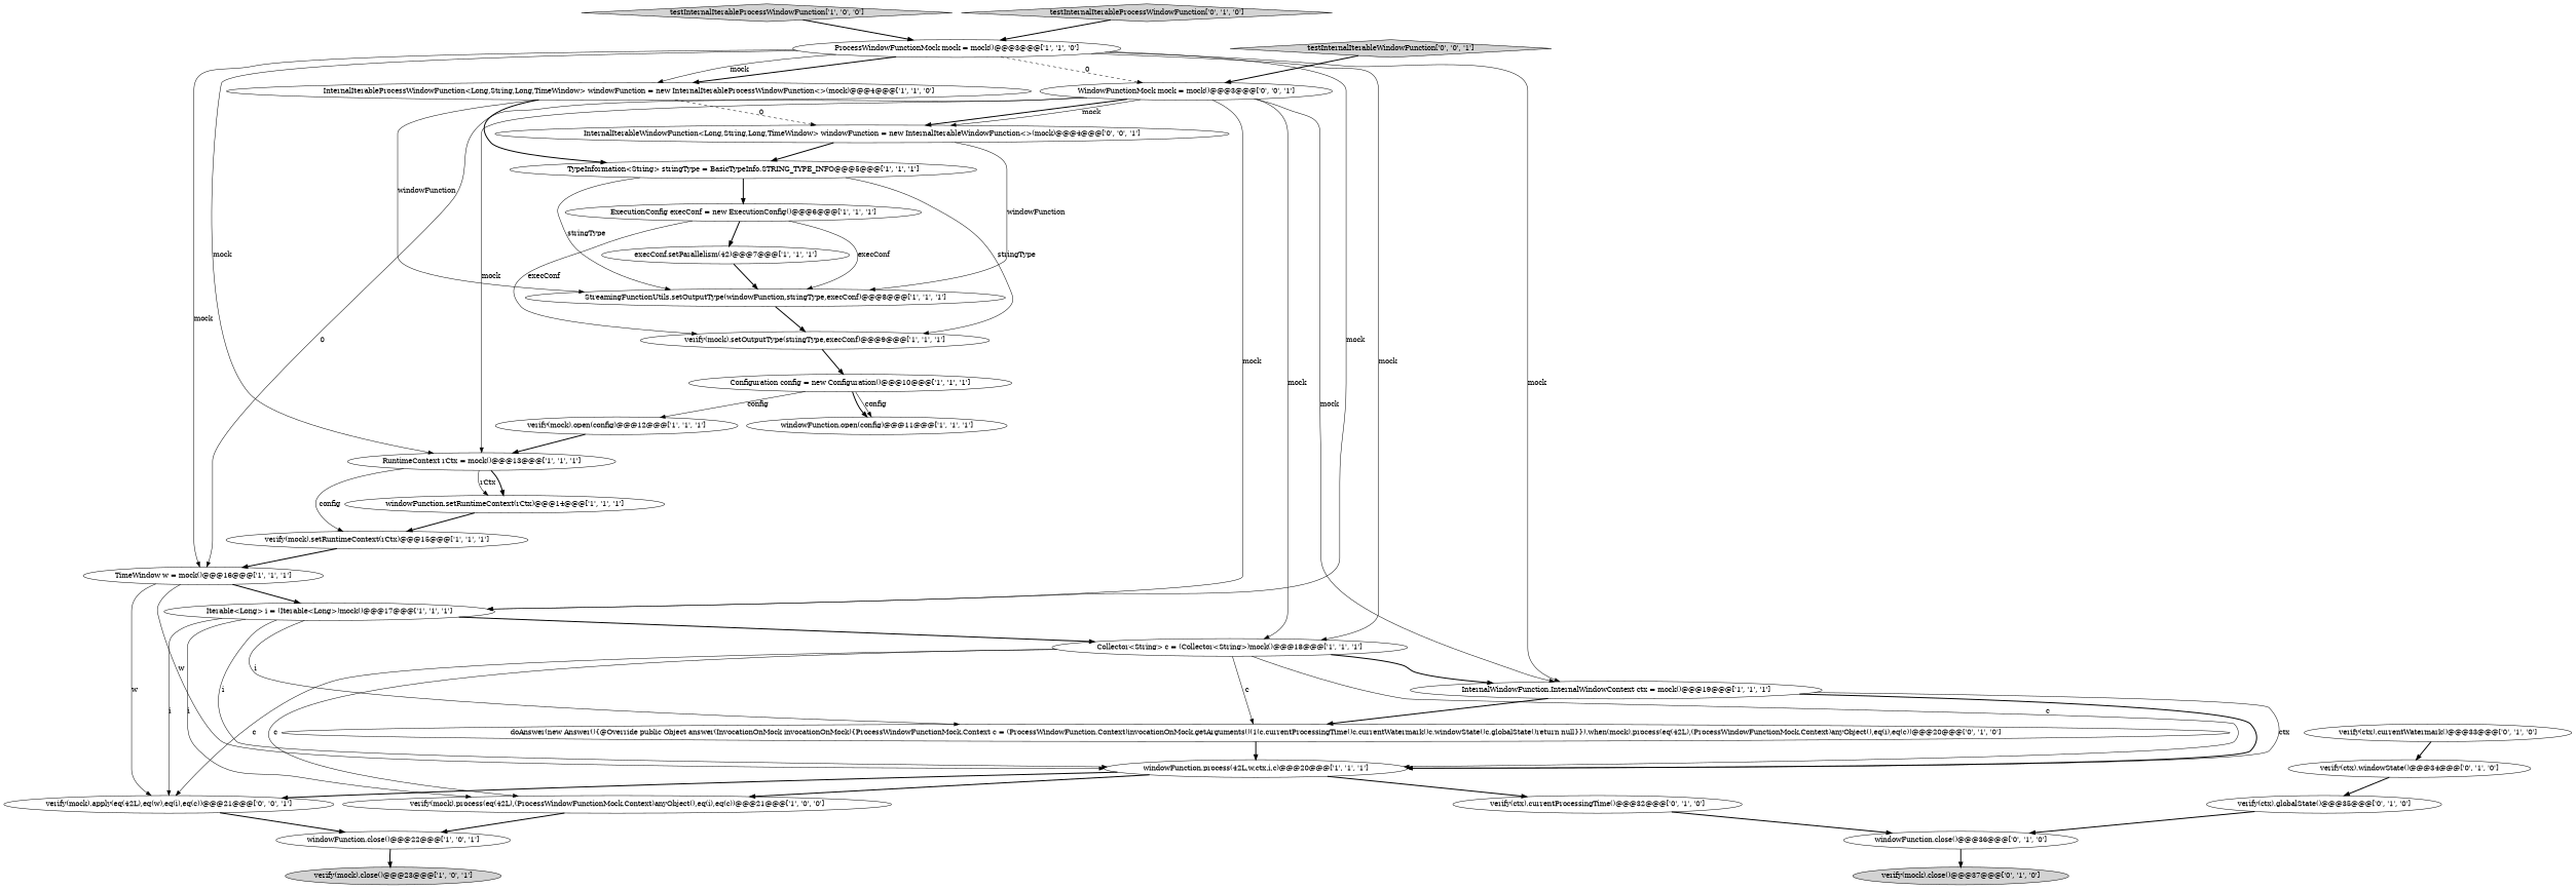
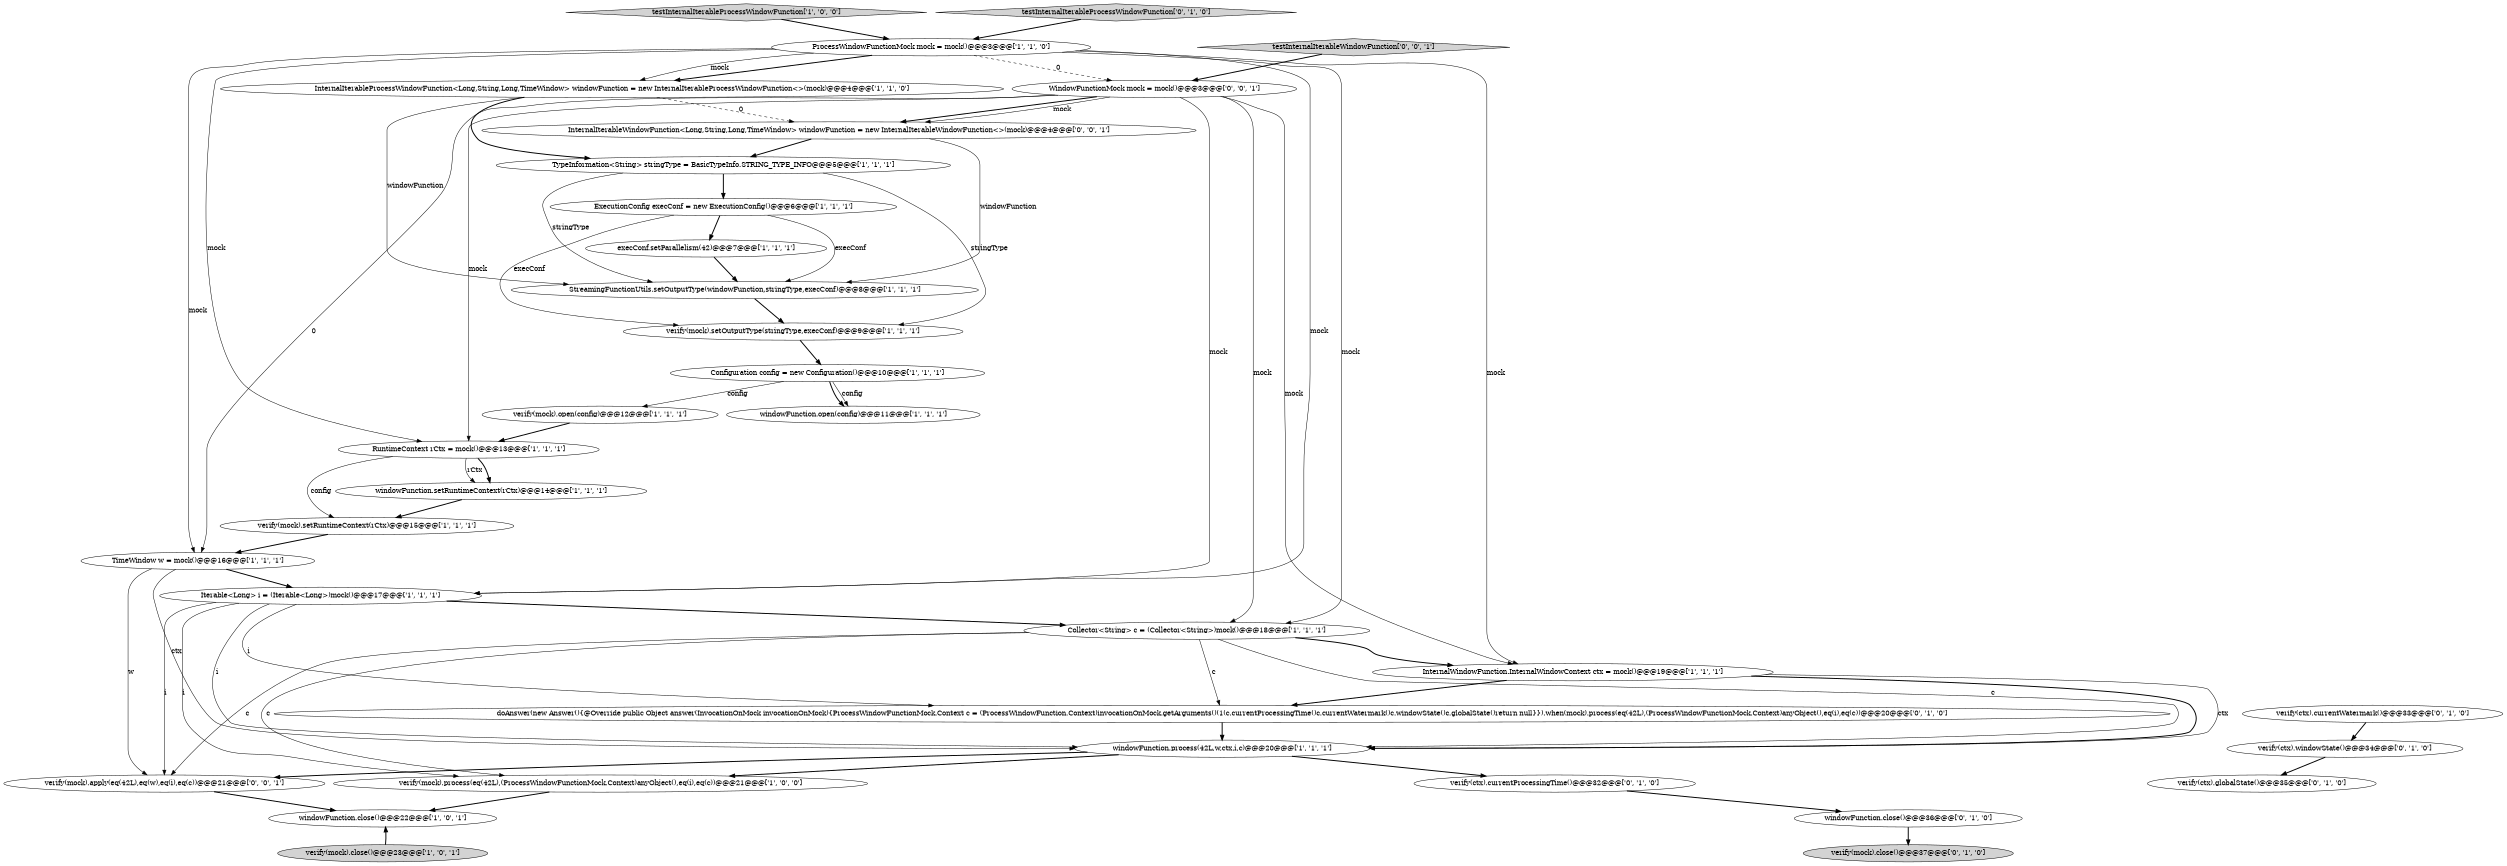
  digraph {
    node [fillcolor=white shape=ellipse style=filled]
    edge [style=bold]
    n1 [label="RuntimeContext rCtx = mock()@@@13@@@['1', '1', '1']"]
    n2 [label="verify(mock).setRuntimeContext(rCtx)@@@15@@@['1', '1', '1']"]
    n3 [label="windowFunction.setRuntimeContext(rCtx)@@@14@@@['1', '1', '1']"]
    n4 [label="TimeWindow w = mock()@@@16@@@['1', '1', '1']"]
    n5 [label="ExecutionConfig execConf = new ExecutionConfig()@@@6@@@['1', '1', '1']"]
    n6 [label="StreamingFunctionUtils.setOutputType(windowFunction,stringType,execConf)@@@8@@@['1', '1', '1']"]
    n7 [label="execConf.setParallelism(42)@@@7@@@['1', '1', '1']"]
    n8 [label="verify(mock).setOutputType(stringType,execConf)@@@9@@@['1', '1', '1']"]
    n9 [label="Configuration config = new Configuration()@@@10@@@['1', '1', '1']"]
    n10 [label="InternalIterableWindowFunction<Long,String,Long,TimeWindow> windowFunction = new InternalIterableWindowFunction<>(mock)@@@4@@@['0', '0', '1']"]
    n11 [label="TypeInformation<String> stringType = BasicTypeInfo.STRING_TYPE_INFO@@@5@@@['1', '1', '1']"]
    n12 [fillcolor=lightgray label="verify(mock).close()@@@23@@@['1', '0', '1']"]
    n13 [label="InternalWindowFunction.InternalWindowContext ctx = mock()@@@19@@@['1', '1', '1']"]
    n14 [label="doAnswer(new Answer(){@Override public Object answer(InvocationOnMock invocationOnMock){ProcessWindowFunctionMock.Context c = (ProcessWindowFunction.Context)invocationOnMock.getArguments()(1(c.currentProcessingTime()c.currentWatermark()c.windowState()c.globalState()return null}}).when(mock).process(eq(42L),(ProcessWindowFunctionMock.Context)anyObject(),eq(i),eq(c))@@@20@@@['0', '1', '0']"]
    n15 [label="windowFunction.process(42L,w,ctx,i,c)@@@20@@@['1', '1', '1']"]
    n16 [label="verify(mock).apply(eq(42L),eq(w),eq(i),eq(c))@@@21@@@['0', '0', '1']"]
    n17 [label="verify(ctx).currentProcessingTime()@@@32@@@['0', '1', '0']"]
    n18 [label="verify(mock).process(eq(42L),(ProcessWindowFunctionMock.Context)anyObject(),eq(i),eq(c))@@@21@@@['1', '0', '0']"]
    n19 [fillcolor=lightgray label="testInternalIterableProcessWindowFunction['1', '0', '0']" shape=diamond]
    n20 [label="ProcessWindowFunctionMock mock = mock()@@@3@@@['1', '1', '0']"]
    n21 [label="Iterable<Long> i = (Iterable<Long>)mock()@@@17@@@['1', '1', '1']"]
    n22 [label="Collector<String> c = (Collector<String>)mock()@@@18@@@['1', '1', '1']"]
    n23 [label="InternalIterableProcessWindowFunction<Long,String,Long,TimeWindow> windowFunction = new InternalIterableProcessWindowFunction<>(mock)@@@4@@@['1', '1', '0']"]
    n24 [label="WindowFunctionMock mock = mock()@@@3@@@['0', '0', '1']"]
    n25 [label="windowFunction.open(config)@@@11@@@['1', '1', '1']"]
    n26 [label="verify(mock).open(config)@@@12@@@['1', '1', '1']"]
    n27 [fillcolor=lightgray label="testInternalIterableProcessWindowFunction['0', '1', '0']" shape=diamond]
    n28 [label="windowFunction.close()@@@36@@@['0', '1', '0']"]
    n29 [fillcolor=lightgray label="verify(mock).close()@@@37@@@['0', '1', '0']"]
    n30 [label="windowFunction.close()@@@22@@@['1', '0', '1']"]
    n31 [label="verify(ctx).currentWatermark()@@@33@@@['0', '1', '0']"]
    n32 [label="verify(ctx).windowState()@@@34@@@['0', '1', '0']"]
    n33 [label="verify(ctx).globalState()@@@35@@@['0', '1', '0']"]
    n34 [fillcolor=lightgray label="testInternalIterableWindowFunction['0', '0', '1']" shape=diamond]
    n1 -> n2 [label=config style=solid]
    n1 -> n3
    n1 -> n3 [label=rCtx style=solid]
    n2 -> n4
    n3 -> n2
-   n4 -> n15 [label=w style=solid]
+   n4 -> n15 [label=ctx style=solid]
    n4 -> n16 [label=w style=solid]
    n4 -> n21
    n5 -> n6 [label=execConf style=solid]
    n5 -> n7
    n5 -> n8 [label=execConf style=solid]
    n6 -> n8
    n7 -> n6
    n8 -> n9
    n9 -> n25 [label=config style=solid]
    n9 -> n25
    n9 -> n26 [label=config style=solid]
    n10 -> n6 [label=windowFunction style=solid]
    n10 -> n11
    n11 -> n5
    n11 -> n6 [label=stringType style=solid]
    n11 -> n8 [label=stringType style=solid]
    n13 -> n14
    n13 -> n15 [label=ctx style=solid]
    n13 -> n15
    n14 -> n15
    n15 -> n16
    n15 -> n17
    n15 -> n18
    n16 -> n30
    n17 -> n28
    n18 -> n30
    n19 -> n20
    n20 -> n1 [label=mock style=solid]
    n20 -> n4 [label=mock style=solid]
    n20 -> n13 [label=mock style=solid]
    n20 -> n21 [label=mock style=solid]
    n20 -> n22 [label=mock style=solid]
    n20 -> n23 [label=mock style=solid]
    n20 -> n23
    n20 -> n24 [label=0 style=dashed]
    n21 -> n14 [label=i style=solid]
    n21 -> n15 [label=i style=solid]
    n21 -> n16 [label=i style=solid]
    n21 -> n18 [label=i style=solid]
    n21 -> n22
    n22 -> n13
    n22 -> n14 [label=c style=solid]
    n22 -> n15 [label=c style=solid]
    n22 -> n16 [label=c style=solid]
    n22 -> n18 [label=c style=solid]
    n23 -> n6 [label=windowFunction style=solid]
    n23 -> n10 [label=0 style=dashed]
    n23 -> n11
    n24 -> n1 [label=mock style=solid]
    n24 -> n4 [label=0 style=solid]
    n24 -> n10
    n24 -> n10 [label=mock style=solid]
    n24 -> n13 [label=mock style=solid]
    n24 -> n21 [label=mock style=solid]
    n24 -> n22 [label=mock style=solid]
    n26 -> n1
    n27 -> n20
    n28 -> n29
-   n30 -> n12
+   n12 -> n30
    n31 -> n32
    n32 -> n33
-   n33 -> n28
    n34 -> n24
  }
